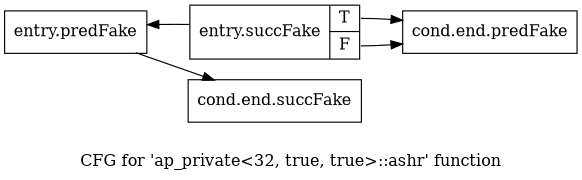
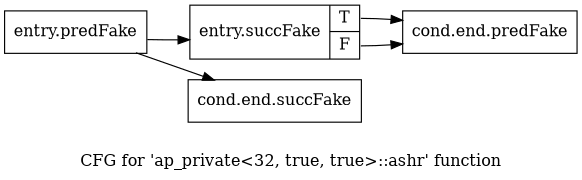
  digraph {
    label="CFG for 'ap_private\<32, true, true\>::ashr' function"
    rankdir=LR
    node [shape=record filename="/home/omerfaruk/tools/Xilinx/Vitis_HLS/2023.2/include/etc/ap_private.h" linenumber=1832]
    edge [execusionnum=0 filename="/home/omerfaruk/tools/Xilinx/Vitis_HLS/2023.2/include/etc/ap_private.h"]
    n1 [label="{entry.predFake}" filename="" linenumber=""]
    n2 [label="{entry.succFake|{<s0>T|<s1>F}}"]
    n3 [label="{cond.end.succFake}"]
    n4 [label="{cond.end.predFake}"]
-   n2 -> n1
+   n1 -> n2
    n1 -> n3
    n2 -> n4 [tailport=s0]
    n2 -> n4 [tailport=s1]
  }
